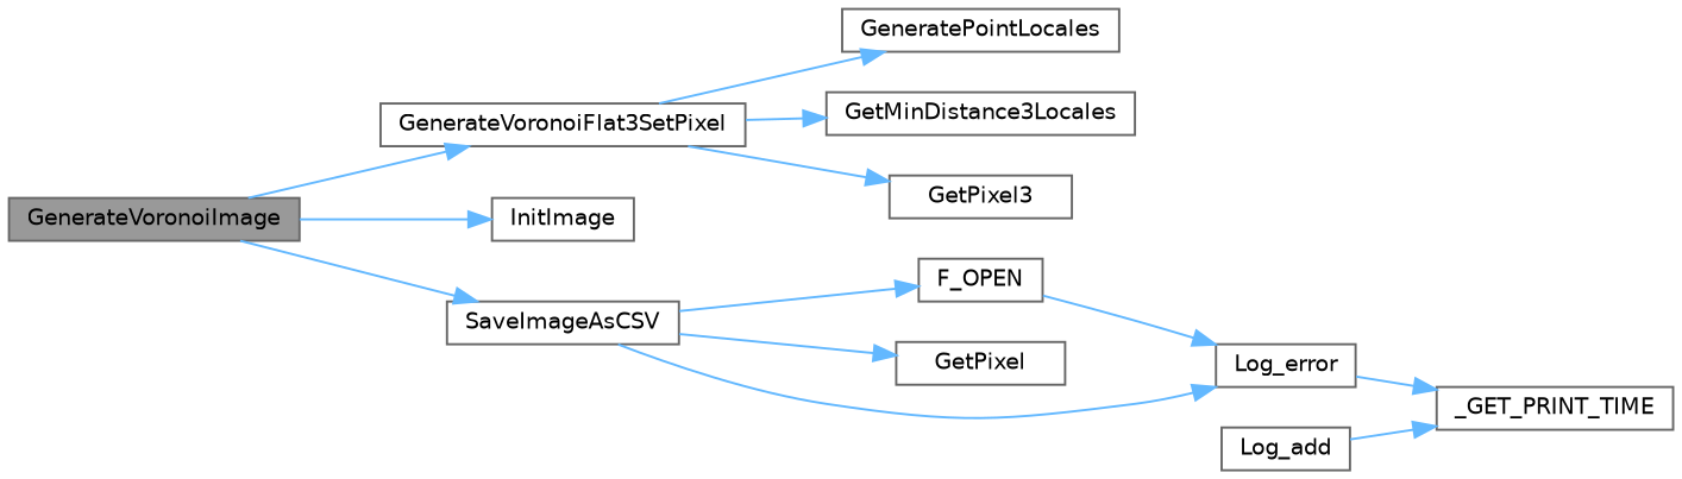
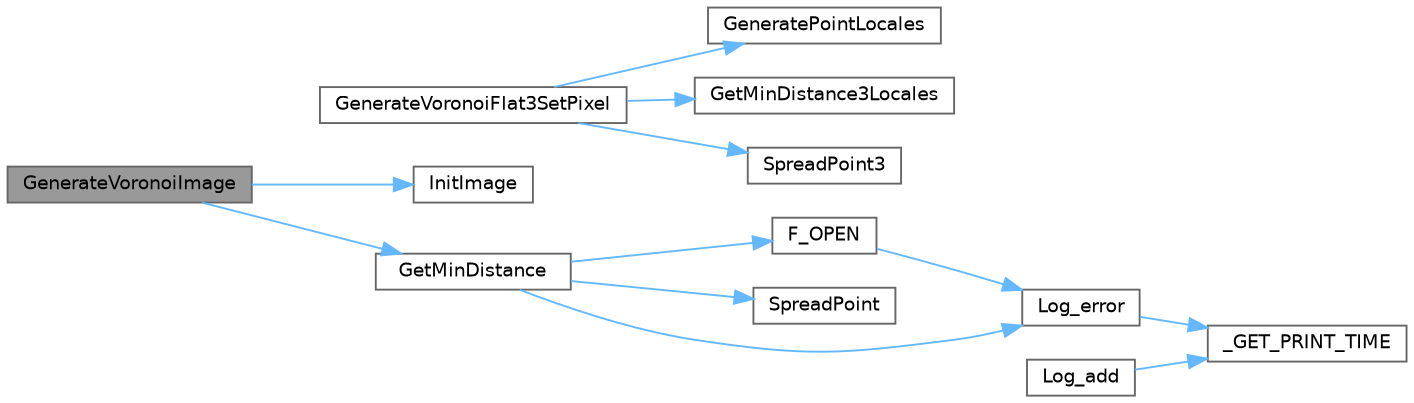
  digraph {
    rankdir=LR
    node [color=grey40 fillcolor=white fontname=Helvetica fontsize=10 shape=box style=filled]
    edge [color=steelblue1 fontname=Helvetica fontsize=10 labelfontname=Helvetica labelfontsize=10 style=solid]
    n1 [color=gray40 fillcolor=grey60 fontcolor=black height=0.2 label=GenerateVoronoiImage width=0.4]
    n2 [height=0.2 label=GenerateVoronoiFlat3SetPixel width=0.4]
    n3 [height=0.2 label=InitImage width=0.4]
-   n4 [height=0.2 label=SaveImageAsCSV width=0.4]
+   n4 [height=0.2 label=GetMinDistance width=0.4]
    n5 [height=0.2 label=GeneratePointLocales width=0.4]
    n6 [height=0.2 label=GetMinDistance3Locales width=0.4]
-   n7 [height=0.2 label=GetPixel3 width=0.4]
+   n7 [height=0.2 label=SpreadPoint3 width=0.4]
    n8 [height=0.2 label=F_OPEN width=0.4]
-   n9 [height=0.2 label=GetPixel width=0.4]
+   n9 [height=0.2 label=SpreadPoint width=0.4]
    n10 [height=0.2 label=Log_error width=0.4]
    n11 [height=0.2 label=_GET_PRINT_TIME width=0.4]
    n12 [height=0.2 label=Log_add width=0.4]
-   n1 -> n2
    n1 -> n3
    n1 -> n4
    n2 -> n5
    n2 -> n6
    n2 -> n7
    n4 -> n8
    n4 -> n9
    n4 -> n10
    n8 -> n10
    n10 -> n11
    n12 -> n11
  }
